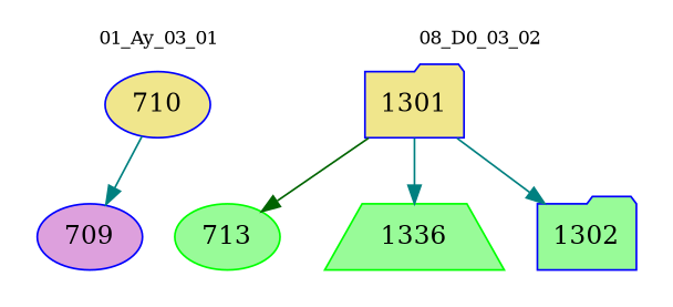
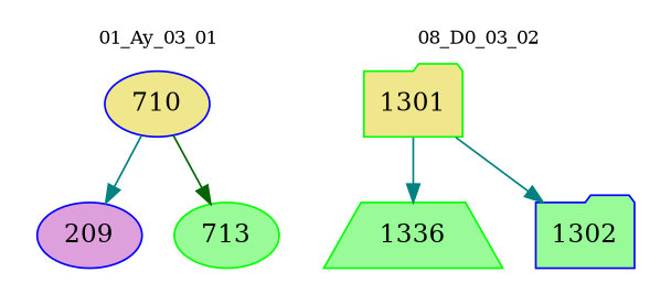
  digraph {
    node [color=blue fillcolor=palegreen shape=ellipse style=filled]
    edge [color=teal]
    n1 [fillcolor=khaki label=710]
-   n2 [fillcolor=plum label=709]
+   n2 [fillcolor=plum label=209]
    n3 [color=green label=713]
-   n4 [fillcolor=khaki label=1301 shape=folder]
+   n4 [color=green fillcolor=khaki label=1301 shape=folder]
    n5 [color=green label=1336 shape=trapezium]
    n6 [label=1302 shape=folder]
    subgraph cluster_1 {
      color=white
      fontsize=10
      label="01_Ay_03_01"
      n1
      n2
      n3
    }
    subgraph cluster_2 {
      color=white
      fontsize=10
      label="08_D0_03_02"
      n4
      n5
      n6
    }
    n1 -> n2
-   n4 -> n3 [color=darkgreen]
+   n1 -> n3 [color=darkgreen]
    n4 -> n5
    n4 -> n6
  }
